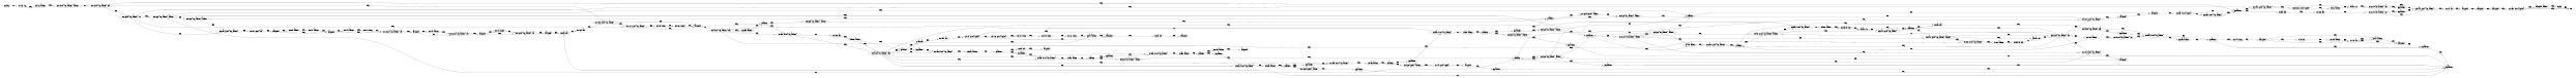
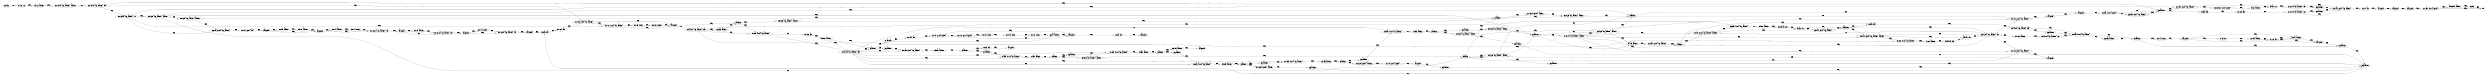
  digraph {
    rankdir=LR
    n1 [label="push rbp"]
    n2 [label="mov rbp , rsp"]
    n3 [label="sub rsp , address"]
    n4 [label="mov dword [ rbp - address ] , address"]
    n5 [label="mov dword [ rbp - address ] , edi"]
    n6 [label="mov qword [ rbp - address ] , rsi"]
    n7 [label="jge address"]
    n8 [label="mov edi , dword [ rbp - address ]"]
    n9 [label="mov byte [ rbp - address ] , address"]
    n10 [label="mov rax , qword [ rbp - address ]"]
    n11 [label="mov rax , qword [ rbp - address ]"]
    n12 [label="mov rsi , qword [ rbp - address ]"]
    n13 [label="xor eax , eax"]
    n14 [label="call symbol"]
    n15 [label="mov byte [ rbp - address ] , address"]
    n16 [label="je address"]
    n17 [label="je address"]
    n18 [label="jne address"]
    n19 [label="mov rdi , qword [ rax ]"]
    n20 [label="movsxd rcx , dword [ symbol ]"]
    n21 [label="add rax , rcx"]
    n22 [label="mov rdx , string"]
    n23 [label="je address"]
    n24 [label="call symbol"]
    n25 [label="mov rdi , qword [ rbp - address ]"]
    n26 [label="mov byte [ rbp - address ] , address"]
    n27 [label="mov rdi , qword [ rbp - address ]"]
    n28 [label="mov rax , address"]
    n29 [label="mov qword [ rbp - address ] , address"]
    n30 [label="test byte [ rbp - address ] , address"]
    n31 [label="mov byte [ symbol ] , address"]
    n32 [label="call symbol"]
    n33 [label="mov edi , address"]
    n34 [label="call symbol"]
    n35 [label="mov rsi , address"]
    n36 [label="mov rdi , address"]
    n37 [label="mov qword [ rbp - address ] , rax"]
    n38 [label="mov rsi , string"]
    n39 [label="call symbol"]
    n40 [label="mov rdi , address"]
    n41 [label="mov qword [ rbp - address ] , rax"]
    n42 [label="call symbol"]
    n43 [label="mov rdi , symbol"]
    n44 [label="mov qword [ rbp - address ] , rax"]
    n45 [label="call symbol"]
    n46 [label="xor eax , eax"]
    n47 [label="mov r8d , eax"]
    n48 [label="test byte [ rbp - address ] , address"]
    n49 [label="mov eax , dword [ rbp - address ]"]
    n50 [label="mov ecx , eax"]
    n51 [label="mov dword [ rbp - address ] , eax"]
    n52 [label="sub ecx , address"]
    n53 [label="je address"]
    n54 [label="mov eax , dword [ rbp - address ]"]
    n55 [label="mov eax , dword [ rbp - address ]"]
    n56 [label="mov eax , dword [ rbp - address ]"]
    n57 [label="mov eax , dword [ rbp - address ]"]
    n58 [label="mov eax , dword [ rbp - address ]"]
    n59 [label="mov eax , dword [ rbp - address ]"]
    n60 [label="xor eax , eax"]
    n61 [label="jmp address"]
    n62 [label="sub eax , address"]
    n63 [label="sub eax , address"]
    n64 [label="sub eax , address"]
    n65 [label="sub eax , address"]
    n66 [label="sub eax , address"]
    n67 [label="sub eax , address"]
    n68 [label="mov r9d , eax"]
    n69 [label="mov al , address"]
    n70 [label="mov rdi , qword [ symbol ]"]
    n71 [label="call symbol"]
    n72 [label="mov eax , dword [ symbol ]"]
    n73 [label="call symbol"]
    n74 [label="cmp eax , dword [ rbp - address ]"]
    n75 [label="mov rcx , qword [ symbol ]"]
    n76 [label="mov rsi , string"]
    n77 [label="xor edi , edi"]
    n78 [label="mov rdx , string"]
    n79 [label="mov r8 , string"]
    n80 [label="call symbol"]
    n81 [label="je address"]
    n82 [label="mov ecx , eax"]
    n83 [label="mov qword [ rbp - address ] , rcx"]
    n84 [label="shl rcx , address"]
    n85 [label="mov qword [ rbp - address ] , rax"]
    n86 [label="xor edi , edi"]
    n87 [label="jmp address"]
    n88 [label="call symbol"]
    n89 [label="jmp address"]
    n90 [label="mov rax , qword [ rbp - address ]"]
    n91 [label="mov rdi , rax"]
    n92 [label="call symbol"]
    n93 [label="jmp address"]
    n94 [label="je address"]
    n95 [label="call symbol"]
    n96 [label="call symbol"]
    n97 [label="mov eax , dword [ symbol ]"]
    n98 [label="add symbol , address"]
    n99 [label=retn]
    n100 [label="pop rbp"]
    n101 [label="test byte [ rbp - address ] , address"]
    n102 [label="jmp address"]
    n103 [label="jmp address"]
    n104 [label="call symbol"]
    n105 [label="jmp address"]
    n106 [label="je address"]
    n107 [label="mov edi , address"]
    n108 [label="jmp address"]
    n109 [label="call symbol"]
    n110 [label="je address"]
    n111 [label="mov dword [ rbp - address ] , eax"]
    n112 [label="je address"]
    n113 [label="mov rcx , symbol"]
    n114 [label="cmp eax , address"]
    n115 [label="mov ecx , dword [ rbp - address ]"]
    n116 [label="mov ecx , dword [ rbp - address ]"]
    n117 [label="sub ecx , address"]
    n118 [label="sub ecx , address"]
    n119 [label="mov byte [ symbol ] , address"]
    n120 [label="jmp address"]
    n121 [label="jmp address"]
    n122 [label="je address"]
    n123 [label="mov byte [ symbol ] , address"]
    n124 [label="jmp address"]
    n125 [label="mov rdi , qword [ symbol ]"]
    n126 [label="call symbol"]
    n127 [label="jmp address"]
    n128 [label="je address"]
    n129 [label="mov byte [ rbp - address ] , address"]
    n130 [label="jmp address"]
    n131 [label="jmp address"]
    n132 [label="test byte [ rbp - address ] , address"]
    n133 [label="cmp rax , qword [ rbp - address ]"]
    n134 [label="jb address"]
    n135 [label="imul rax , qword [ rbp - address ] , address"]
    n136 [label="mov byte [ rbp - address ] , address"]
    n137 [label="imul rax , qword [ rbp - address ] , address"]
    n138 [label="xor eax , eax"]
    n139 [label="add rax , rdx"]
    n140 [label="jae address"]
    n141 [label="add rax , rdx"]
    n142 [label="mov dword [ rbp - address ] , eax"]
    n143 [label="jmp address"]
    n144 [label="mov eax , dword [ rbp - address ]"]
    n145 [label="cmp rax , qword [ rbp - address ]"]
    n146 [label="cmp eax , address"]
    n147 [label="jne address"]
    n148 [label="jmp address"]
    n149 [label="mov rdi , string"]
    n150 [label="movsxd rdx , ecx"]
    n151 [label="mov qword [ rbp - address ] , rax"]
    n152 [label="call symbol"]
    n153 [label="xor esi , esi"]
    n154 [label="mov rdx , rax"]
    n155 [label="mov al , address"]
    n156 [label="movsxd rdx , ecx"]
    n157 [label="mov ecx , address"]
    n158 [label="mov dword [ rbp - address ] , ecx"]
    n159 [label="mov edi , address"]
    n160 [label="call symbol"]
    n1 -> n2 [label=CFG]
-   n3 -> n2 [label=CFG]
+   n2 -> n3 [label=CFG]
    n3 -> n4 [label=CFG]
    n4 -> n5 [label=CFG]
    n5 -> n6 [label=CFG]
    n5 -> n7 [label=DFG]
    n5 -> n8 [label=DFG]
    n6 -> n9 [label=CFG]
    n6 -> n10 [label=DFG]
    n6 -> n11 [label=DFG]
    n6 -> n12 [label=DFG]
    n7 -> n11 [label=CFG]
    n7 -> n13 [label=CFG]
    n8 -> n12 [label=CFG]
    n8 -> n14 [label=DFG]
    n9 -> n15 [label=CFG]
    n9 -> n16 [label=DFG]
    n9 -> n17 [label=DFG]
    n9 -> n18 [label=DFG]
    n10 -> n19 [label=DFG]
    n11 -> n20 [label=CFG]
    n11 -> n21 [label=DFG]
    n12 -> n14 [label=DFG]
    n12 -> n22 [label=CFG]
    n13 -> n82 [label=CFG]
    n14 -> n111 [label=DFG]
    n14 -> n112 [label=DFG]
    n15 -> n10 [label=CFG]
    n15 -> n23 [label=DFG]
    n16 -> n24 [label=CFG]
    n16 -> n25 [label=CFG]
    n17 -> n26 [label=CFG]
    n17 -> n27 [label=CFG]
    n18 -> n28 [label=CFG]
    n18 -> n29 [label=CFG]
    n19 -> n32 [label=DFG]
    n20 -> n84 [label=DFG]
    n21 -> n85 [label=DFG]
    n22 -> n113 [label=CFG]
    n23 -> n30 [label=CFG]
    n23 -> n31 [label=CFG]
    n24 -> n72 [label=CFG]
    n25 -> n73 [label=DFG]
    n26 -> n16 [label=DFG]
    n26 -> n17 [label=DFG]
    n26 -> n18 [label=DFG]
    n26 -> n103 [label=CFG]
    n27 -> n104 [label=DFG]
    n28 -> n133 [label=CFG]
    n29 -> n25 [label=DFG]
    n29 -> n27 [label=DFG]
-   n157 -> n134 [label=DFG]
+   n29 -> n134 [label=DFG]
    n29 -> n135 [label=DFG]
    n29 -> n136 [label=CFG]
    n29 -> n137 [label=DFG]
    n30 -> n16 [label=CFG]
    n31 -> n30 [label=CFG]
    n32 -> n33 [label=CFG]
    n32 -> n34 [label=DFG]
    n33 -> n35 [label=CFG]
    n34 -> n36 [label=CFG]
    n34 -> n37 [label=DFG]
    n35 -> n34 [label=CFG]
    n36 -> n38 [label=CFG]
    n37 -> n39 [label=CFG]
    n38 -> n37 [label=CFG]
    n39 -> n40 [label=CFG]
    n39 -> n41 [label=DFG]
    n40 -> n41 [label=CFG]
    n41 -> n42 [label=CFG]
    n42 -> n43 [label=CFG]
    n42 -> n44 [label=DFG]
    n43 -> n44 [label=CFG]
    n44 -> n45 [label=CFG]
    n45 -> n46 [label=CFG]
    n46 -> n47 [label=CFG]
    n47 -> n8 [label=CFG]
    n48 -> n23 [label=CFG]
    n49 -> n50 [label=DFG]
    n49 -> n51 [label=DFG]
    n50 -> n52 [label=DFG]
    n51 -> n53 [label=CFG]
    n51 -> n54 [label=DFG]
    n51 -> n55 [label=DFG]
    n51 -> n56 [label=DFG]
    n51 -> n57 [label=DFG]
    n51 -> n58 [label=DFG]
    n51 -> n59 [label=DFG]
    n52 -> n51 [label=CFG]
    n52 -> n53 [label=DFG]
    n53 -> n60 [label=CFG]
    n53 -> n61 [label=CFG]
    n54 -> n62 [label=DFG]
    n55 -> n63 [label=DFG]
    n56 -> n64 [label=DFG]
    n57 -> n65 [label=DFG]
    n58 -> n66 [label=DFG]
    n59 -> n67 [label=DFG]
    n60 -> n68 [label=CFG]
    n60 -> n69 [label=DFG]
    n61 -> n54 [label=CFG]
    n62 -> n81 [label=DFG]
    n63 -> n94 [label=DFG]
    n64 -> n106 [label=DFG]
    n65 -> n110 [label=DFG]
    n66 -> n122 [label=DFG]
    n67 -> n128 [label=DFG]
    n68 -> n70 [label=CFG]
    n69 -> n71 [label=CFG]
    n70 -> n71 [label=DFG]
    n70 -> n75 [label=CFG]
    n71 -> n77 [label=CFG]
    n72 -> n7 [label=DFG]
    n72 -> n74 [label=CFG]
    n73 -> n24 [label=CFG]
    n74 -> n7 [label=DFG]
    n75 -> n71 [label=DFG]
    n75 -> n76 [label=CFG]
    n76 -> n78 [label=CFG]
    n77 -> n80 [label=CFG]
    n78 -> n79 [label=CFG]
    n79 -> n69 [label=CFG]
    n81 -> n86 [label=CFG]
    n81 -> n87 [label=CFG]
    n82 -> n83 [label=CFG]
    n83 -> n89 [label=CFG]
    n83 -> n90 [label=DFG]
    n84 -> n21 [label=DFG]
    n85 -> n90 [label=DFG]
    n85 -> n93 [label=CFG]
    n86 -> n88 [label=CFG]
    n87 -> n55 [label=CFG]
    n89 -> n90 [label=CFG]
    n90 -> n91 [label=DFG]
    n91 -> n92 [label=DFG]
    n92 -> n95 [label=CFG]
    n93 -> n90 [label=CFG]
    n94 -> n101 [label=CFG]
    n94 -> n102 [label=CFG]
    n95 -> n96 [label=CFG]
    n96 -> n97 [label=CFG]
    n97 -> n98 [label=CFG]
    n97 -> n99 [label=DFG]
    n98 -> n100 [label=CFG]
    n100 -> n99 [label=CFG]
    n101 -> n17 [label=CFG]
    n102 -> n56 [label=CFG]
    n103 -> n105 [label=CFG]
    n104 -> n26 [label=CFG]
    n105 -> n46 [label=CFG]
    n106 -> n107 [label=CFG]
    n106 -> n108 [label=CFG]
    n107 -> n109 [label=CFG]
    n108 -> n57 [label=CFG]
    n110 -> n119 [label=CFG]
    n110 -> n120 [label=CFG]
    n111 -> n49 [label=DFG]
    n111 -> n114 [label=CFG]
    n111 -> n115 [label=DFG]
    n111 -> n116 [label=DFG]
    n112 -> n48 [label=CFG]
    n112 -> n49 [label=CFG]
    n113 -> n14 [label=CFG]
    n114 -> n112 [label=CFG]
    n115 -> n117 [label=DFG]
    n116 -> n118 [label=DFG]
    n117 -> n150 [label=DFG]
    n118 -> n156 [label=DFG]
    n119 -> n121 [label=CFG]
    n120 -> n58 [label=CFG]
    n121 -> n105 [label=CFG]
    n122 -> n123 [label=CFG]
    n122 -> n124 [label=CFG]
    n123 -> n125 [label=CFG]
    n124 -> n59 [label=CFG]
    n125 -> n126 [label=DFG]
    n126 -> n127 [label=CFG]
    n127 -> n105 [label=CFG]
    n128 -> n129 [label=CFG]
    n128 -> n130 [label=CFG]
    n129 -> n23 [label=DFG]
    n129 -> n131 [label=CFG]
    n130 -> n132 [label=CFG]
    n131 -> n105 [label=CFG]
    n132 -> n18 [label=CFG]
    n133 -> n134 [label=CFG]
    n134 -> n135 [label=CFG]
    n134 -> n138 [label=CFG]
    n135 -> n115 [label=CFG]
    n135 -> n139 [label=DFG]
    n136 -> n16 [label=DFG]
    n136 -> n17 [label=DFG]
    n136 -> n18 [label=DFG]
    n136 -> n28 [label=CFG]
    n137 -> n116 [label=CFG]
    n137 -> n141 [label=DFG]
    n138 -> n142 [label=CFG]
    n139 -> n140 [label=DFG]
    n139 -> n145 [label=CFG]
    n140 -> n137 [label=CFG]
    n140 -> n138 [label=CFG]
    n141 -> n151 [label=DFG]
    n142 -> n143 [label=CFG]
    n142 -> n144 [label=DFG]
    n143 -> n144 [label=CFG]
    n144 -> n146 [label=CFG]
    n144 -> n147 [label=DFG]
    n145 -> n140 [label=CFG]
    n146 -> n147 [label=CFG]
    n147 -> n148 [label=CFG]
    n147 -> n149 [label=CFG]
    n148 -> n105 [label=CFG]
    n149 -> n152 [label=CFG]
    n150 -> n139 [label=DFG]
    n151 -> n25 [label=DFG]
    n151 -> n27 [label=DFG]
    n151 -> n134 [label=DFG]
    n151 -> n135 [label=DFG]
    n151 -> n137 [label=DFG]
    n151 -> n140 [label=DFG]
    n151 -> n157 [label=CFG]
    n152 -> n153 [label=CFG]
    n152 -> n154 [label=DFG]
    n152 -> n155 [label=DFG]
    n153 -> n159 [label=CFG]
    n154 -> n155 [label=CFG]
    n154 -> n160 [label=DFG]
    n155 -> n154 [label=DFG]
    n155 -> n160 [label=CFG]
    n156 -> n141 [label=DFG]
    n157 -> n158 [label=CFG]
    n158 -> n144 [label=DFG]
    n159 -> n154 [label=CFG]
    n160 -> n148 [label=CFG]
  }
